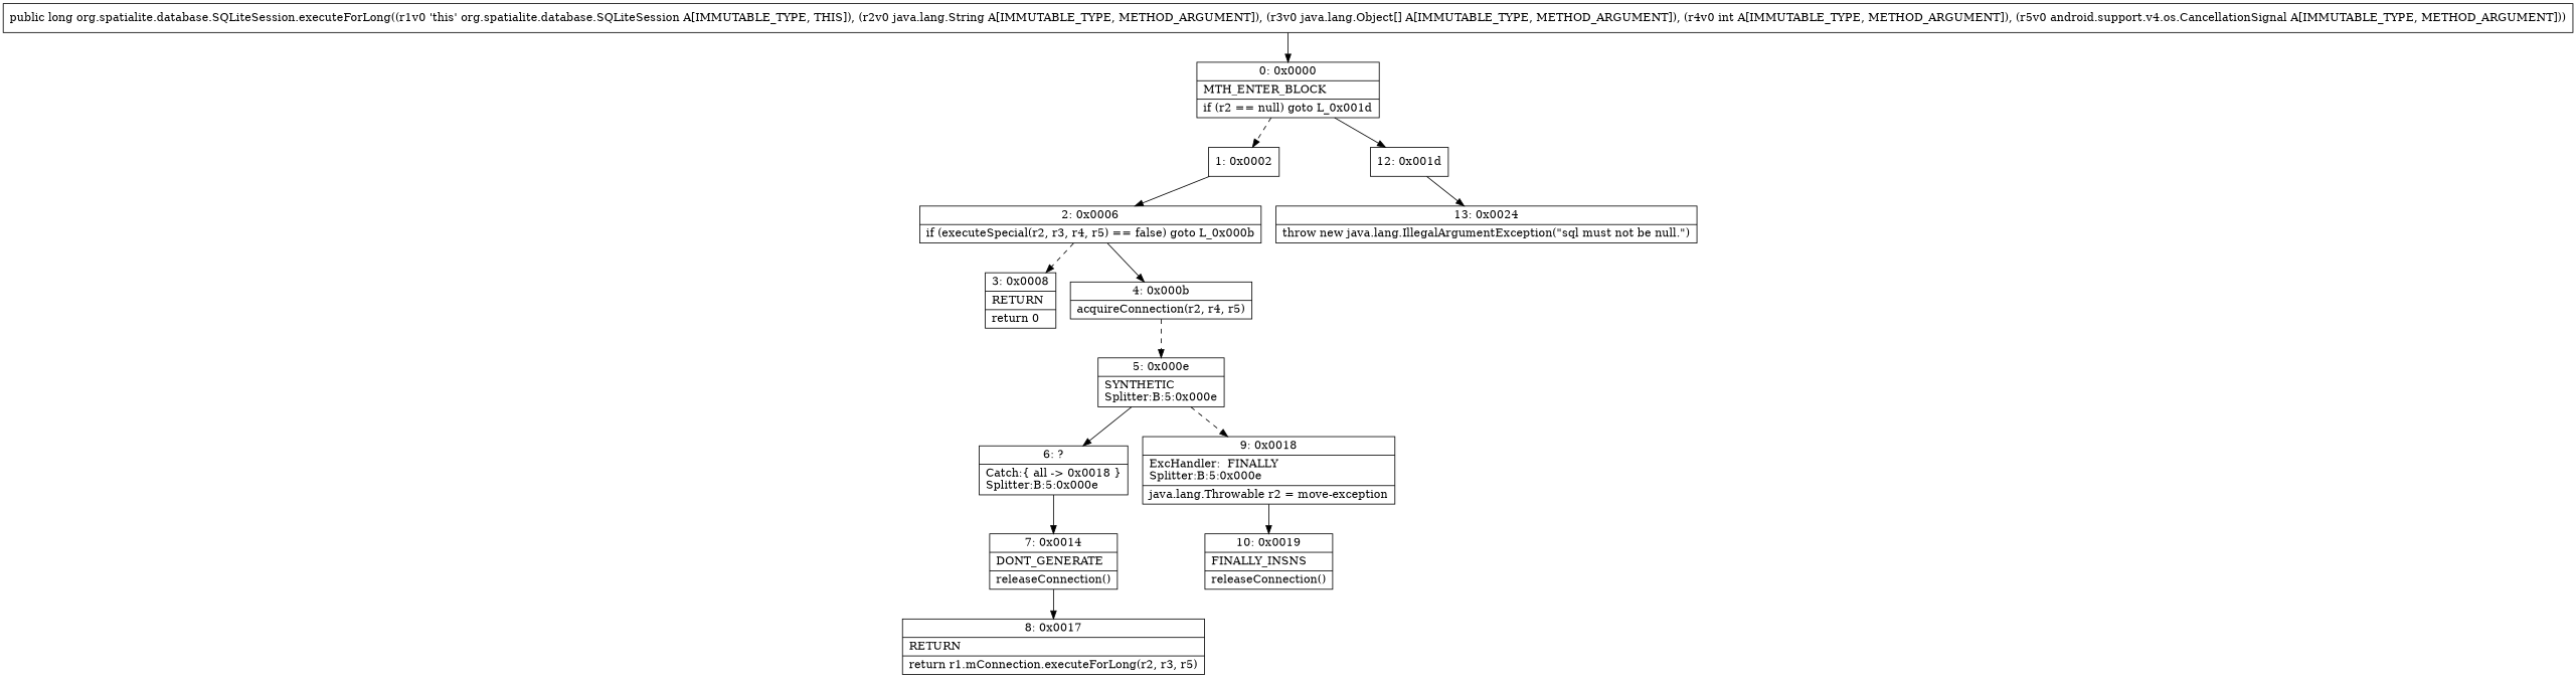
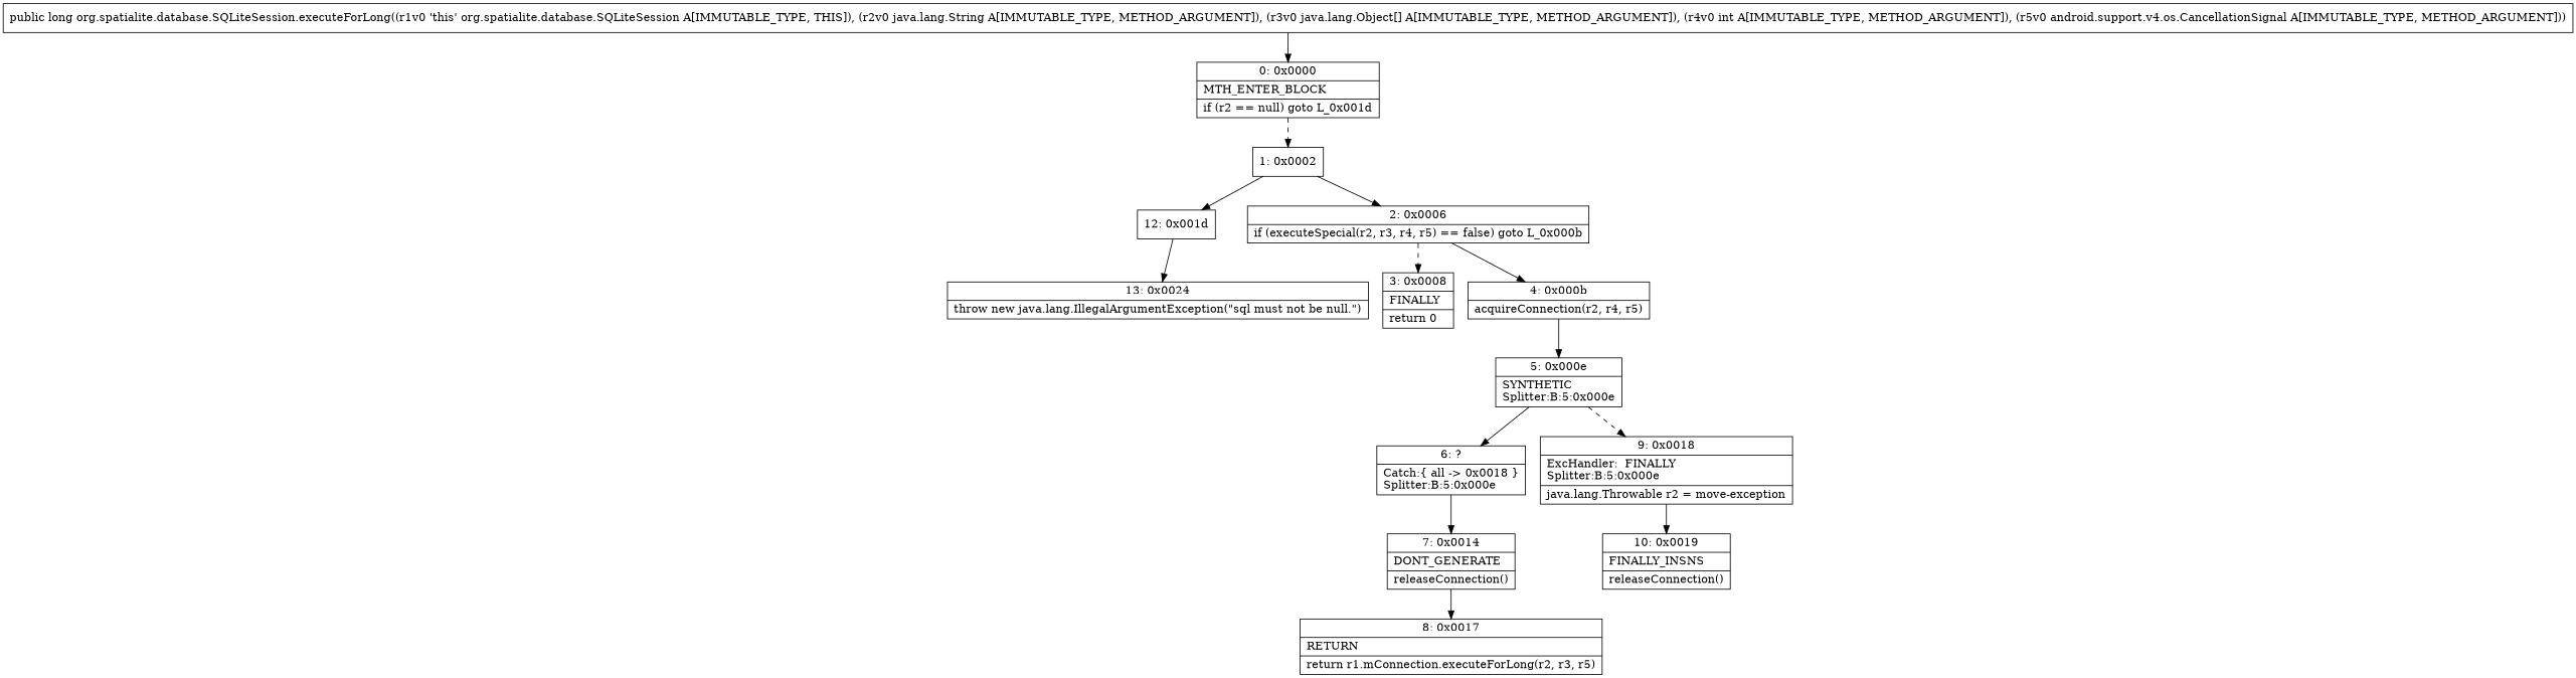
  digraph {
    node [shape=record]
    n1 [label="{0\:\ 0x0000|MTH_ENTER_BLOCK\l|if (r2 == null) goto L_0x001d\l}"]
    n2 [label="{1\:\ 0x0002}"]
    n3 [label="{12\:\ 0x001d}"]
    n4 [label="{2\:\ 0x0006|if (executeSpecial(r2, r3, r4, r5) == false) goto L_0x000b\l}"]
    n5 [label="{13\:\ 0x0024|throw new java.lang.IllegalArgumentException(\"sql must not be null.\")\l}"]
-   n6 [label="{3\:\ 0x0008|RETURN\l|return 0\l}"]
+   n6 [label="{3\:\ 0x0008|FINALLY\l|return 0\l}"]
    n7 [label="{4\:\ 0x000b|acquireConnection(r2, r4, r5)\l}"]
    n8 [label="{5\:\ 0x000e|SYNTHETIC\lSplitter:B:5:0x000e\l}"]
    n9 [label="{6\:\ ?|Catch:\{ all \-\> 0x0018 \}\lSplitter:B:5:0x000e\l}"]
    n10 [label="{9\:\ 0x0018|ExcHandler:  FINALLY\lSplitter:B:5:0x000e\l|java.lang.Throwable r2 = move\-exception\l}"]
    n11 [label="{7\:\ 0x0014|DONT_GENERATE\l|releaseConnection()\l}"]
    n12 [label="{10\:\ 0x0019|FINALLY_INSNS\l|releaseConnection()\l}"]
    n13 [label="{8\:\ 0x0017|RETURN\l|return r1.mConnection.executeForLong(r2, r3, r5)\l}"]
    n14 [label="{public long org.spatialite.database.SQLiteSession.executeForLong((r1v0 'this' org.spatialite.database.SQLiteSession A[IMMUTABLE_TYPE, THIS]), (r2v0 java.lang.String A[IMMUTABLE_TYPE, METHOD_ARGUMENT]), (r3v0 java.lang.Object[] A[IMMUTABLE_TYPE, METHOD_ARGUMENT]), (r4v0 int A[IMMUTABLE_TYPE, METHOD_ARGUMENT]), (r5v0 android.support.v4.os.CancellationSignal A[IMMUTABLE_TYPE, METHOD_ARGUMENT])) }"]
    n1 -> n2 [style=dashed]
-   n1 -> n3
+   n2 -> n3
    n2 -> n4
    n3 -> n5
    n4 -> n6 [style=dashed]
    n4 -> n7
-   n7 -> n8 [style=dashed]
+   n7 -> n8
    n8 -> n9
    n8 -> n10 [style=dashed]
    n9 -> n11
    n10 -> n12
    n11 -> n13
    n14 -> n1
  }
